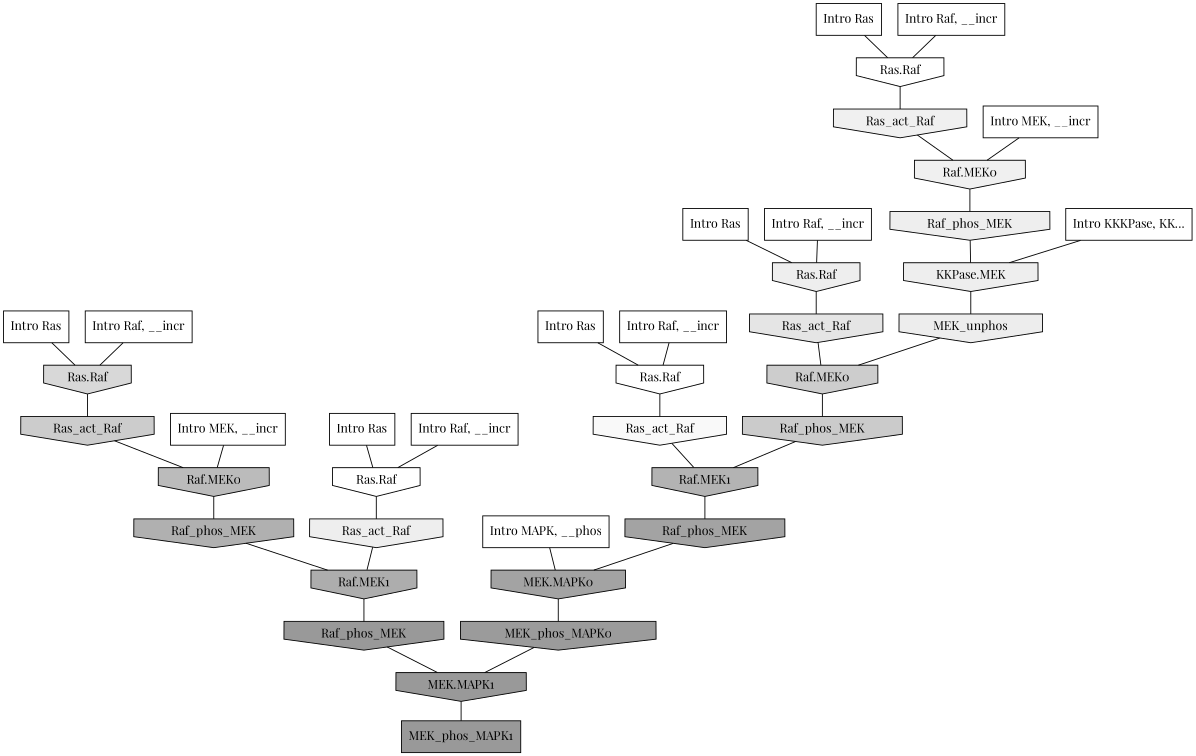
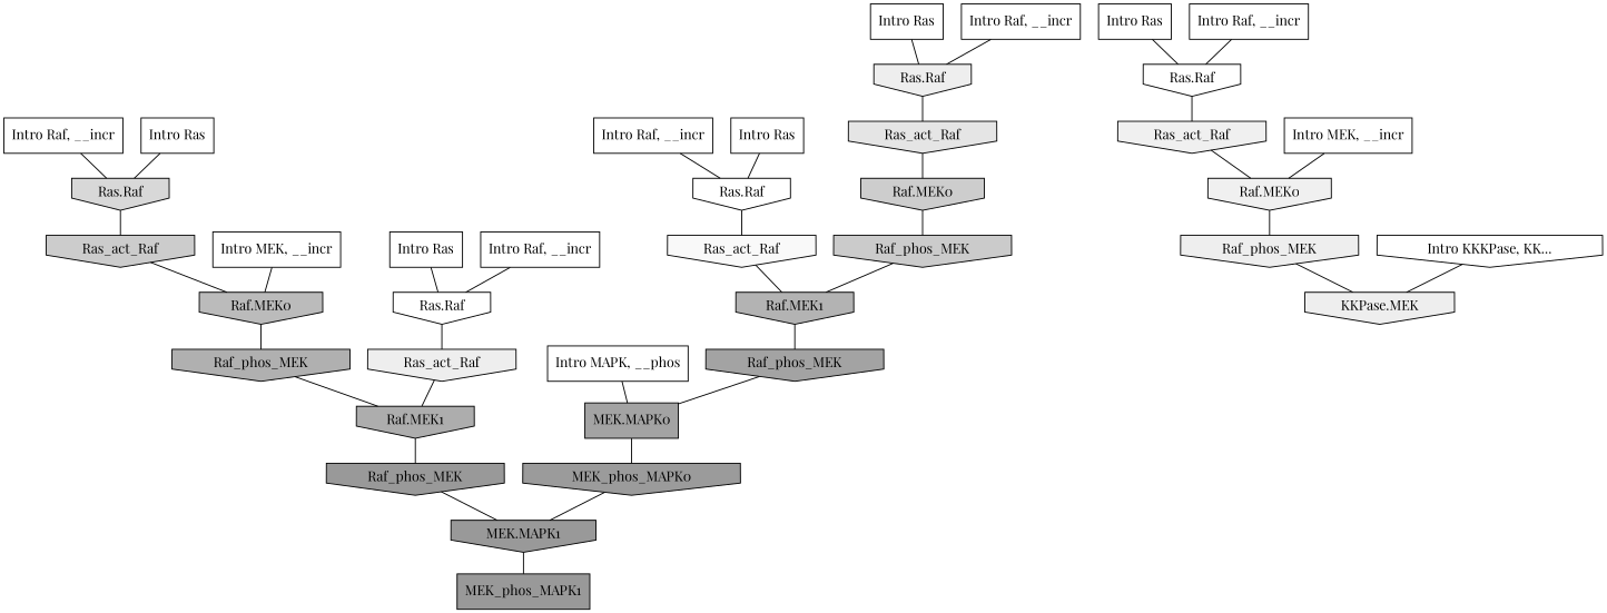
  digraph {
    fontname="Playfair Display"
    rankdir=TB
    ranksep=0.30
    node [fillcolor="0.000 0.000 1.000" fontname="Playfair Display" shape=invhouse style=filled]
    edge [color="0.000 0.000 0.000" dir=none fontname="Playfair Display"]
    n1 [label="Intro Ras" shape=rectangle]
    n2 [fillcolor="0.000 0.000 0.844" label="Ras.Raf"]
    n3 [fillcolor="0.000 0.000 0.800" label=Ras_act_Raf]
    n4 [label="Intro Ras" shape=rectangle]
    n5 [label="Ras.Raf"]
    n6 [fillcolor="0.000 0.000 0.939" label=Ras_act_Raf]
    n7 [label="Intro Ras" shape=rectangle]
    n8 [label="Ras.Raf"]
    n9 [fillcolor="0.000 0.000 0.931" label=Ras_act_Raf]
    n10 [label="Intro Ras" shape=rectangle]
    n11 [fillcolor="0.000 0.000 0.932" label="Ras.Raf"]
    n12 [fillcolor="0.000 0.000 0.896" label=Ras_act_Raf]
    n13 [label="Intro Ras" shape=rectangle]
    n14 [label="Ras.Raf"]
    n15 [fillcolor="0.000 0.000 0.973" label=Ras_act_Raf]
    n16 [label="Intro Raf, __incr" shape=rectangle]
    n17 [label="Intro Raf, __incr" shape=rectangle]
    n18 [label="Intro Raf, __incr" shape=rectangle]
    n19 [label="Intro Raf, __incr" shape=rectangle]
    n20 [label="Intro Raf, __incr" shape=rectangle]
    n21 [label="Intro MEK, __incr" shape=rectangle]
    n22 [fillcolor="0.000 0.000 0.734" label="Raf.MEK0"]
    n23 [fillcolor="0.000 0.000 0.691" label=Raf_phos_MEK]
    n24 [label="Intro MEK, __incr" shape=rectangle]
    n25 [fillcolor="0.000 0.000 0.939" label="Raf.MEK0"]
    n26 [fillcolor="0.000 0.000 0.933" label=Raf_phos_MEK]
    n27 [label="Intro MAPK, __phos" shape=rectangle]
-   n28 [fillcolor="0.000 0.000 0.638" label="MEK.MAPK0"]
+   n28 [fillcolor="0.000 0.000 0.638" label="MEK.MAPK0" shape=box]
    n29 [fillcolor="0.000 0.000 0.606" label=MEK_phos_MAPK0]
-   n30 [label="Intro KKKPase, KK..." shape=rectangle]
+   n30 [label="Intro KKKPase, KK..."]
    n31 [fillcolor="0.000 0.000 0.933" label="KKPase.MEK"]
-   n32 [fillcolor="0.000 0.000 0.929" label=MEK_unphos]
    n33 [fillcolor="0.000 0.000 0.676" label="Raf.MEK1"]
    n34 [fillcolor="0.000 0.000 0.700" label="Raf.MEK1"]
    n35 [fillcolor="0.000 0.000 0.638" label=Raf_phos_MEK]
    n36 [fillcolor="0.000 0.000 0.801" label="Raf.MEK0"]
    n37 [fillcolor="0.000 0.000 0.600" label=Raf_phos_MEK]
    n38 [fillcolor="0.000 0.000 0.796" label=Raf_phos_MEK]
    n39 [fillcolor="0.000 0.000 0.600" label="MEK.MAPK1"]
    n40 [fillcolor="0.000 0.000 0.600" label=MEK_phos_MAPK1 shape=box]
    n1 -> n2
    n2 -> n3
    n3 -> n22
    n4 -> n5
    n5 -> n6
    n6 -> n25
    n7 -> n8
    n8 -> n9
    n9 -> n33
    n10 -> n11
    n11 -> n12
    n12 -> n36
    n13 -> n14
    n14 -> n15
    n15 -> n34
    n16 -> n8
    n17 -> n14
    n18 -> n2
    n19 -> n5
    n20 -> n11
    n21 -> n22
    n22 -> n23
    n23 -> n33
    n24 -> n25
    n25 -> n26
    n26 -> n31
    n27 -> n28
    n28 -> n29
    n29 -> n39
    n30 -> n31
-   n31 -> n32
-   n32 -> n36
    n33 -> n37
    n34 -> n35
    n35 -> n28
    n36 -> n38
    n37 -> n39
    n38 -> n34
    n39 -> n40
  }
